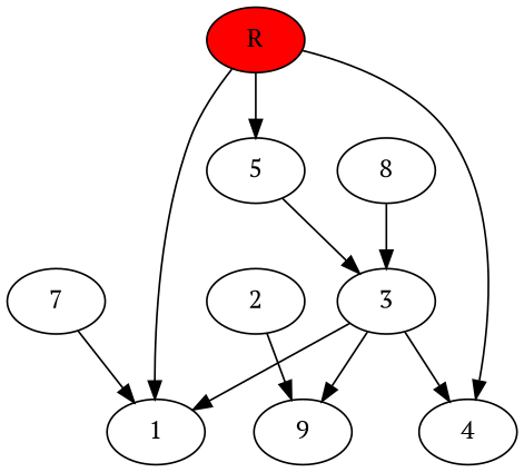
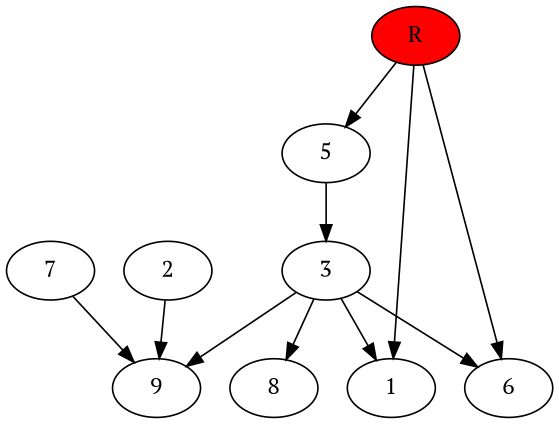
  digraph {
    fontname="PT Serif"
    node [fontname="PT Serif"]
    edge [fontname="PT Serif"]
    2
    9
    3
    1
-   4
+   4 [label=6]
    5
    7
    8
    R [fillcolor="#ff0000" style=filled]
    2 -> 9
    3 -> 9
    3 -> 1
    3 -> 4
    5 -> 3
-   7 -> 1
-   8 -> 3
+   7 -> 9
+   3 -> 8
    R -> 1
    R -> 4
    R -> 5
  }
